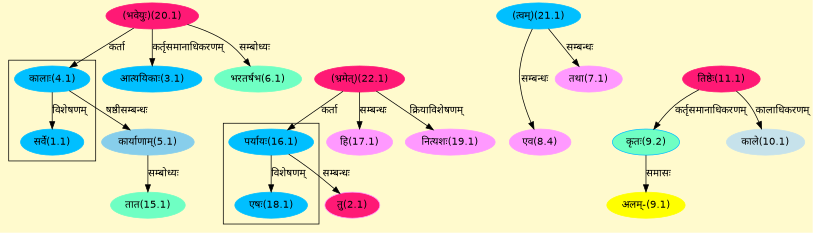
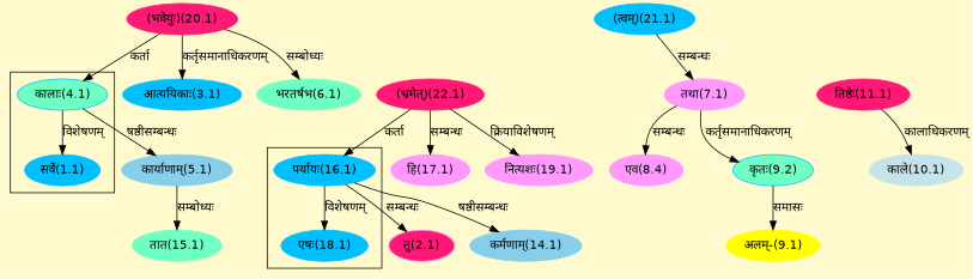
  digraph {
    bgcolor=lemonchiffon1
    compound=true
    fontname="DejaVu Sans"
    rankdir=BT
    node [color="#00BFFF" fontname="DejaVu Sans" style=filled]
    edge [dir=back fontname="DejaVu Sans"]
    n1 [label="सर्वे(1.1)"]
-   n2 [label="कालाः(4.1)"]
+   n2 [label="कालाः(4.1)" fillcolor="#6FFFC3"]
    n3 [label="एषः(18.1)"]
    n4 [label="पर्यायः(16.1)"]
    n5 [color="#FF1975" label="(भवेयुः)(20.1)"]
    n6 [color="#FF1975" label="(भ्रमेत्)(22.1)"]
    n7 [color="#FF99FF" fillcolor="#FF1975" label="तु(2.1)"]
    n8 [label="आत्ययिकाः(3.1)"]
    n9 [color="#87CEEB" label="कार्याणाम्(5.1)"]
    n10 [color="#6FFFC3" label="भरतर्षभ(6.1)"]
    n11 [color="#FF99FF" label="तथा(7.1)"]
    n12 [label="(त्वम्)(21.1)"]
    n13 [color="#FF1975" label="तिष्ठेः(11.1)"]
    n14 [color="#FF99FF" label="एव(8.4)"]
    n15 [color="#FFFF00" label="अलम्-(9.1)"]
    n16 [fillcolor="#6FFFC3" label="कृतः(9.2)"]
    n17 [color="#C6E2EB" label="काले(10.1)"]
+   n18 [color="#87CEEB" label="कर्मणाम्(14.1)"]
    n19 [color="#6FFFC3" label="तात(15.1)"]
    n20 [color="#FF99FF" label="हि(17.1)"]
    n21 [color="#FF99FF" label="नित्यशः(19.1)"]
    subgraph cluster_1 {
      n1
      n2
    }
    subgraph cluster_2 {
      n3
      n4
    }
    n1 -> n2 [label="विशेषणम्"]
    n2 -> n5 [label="कर्ता"]
    n3 -> n4 [label="विशेषणम्"]
    n4 -> n6 [label="कर्ता"]
    n7 -> n4 [label="सम्बन्धः"]
    n8 -> n5 [label="कर्तृसमानाधिकरणम्"]
    n9 -> n2 [label="षष्ठीसम्बन्धः"]
    n10 -> n5 [label="सम्बोध्यः"]
    n11 -> n12 [label="सम्बन्धः"]
-   n14 -> n12 [label="सम्बन्धः"]
+   n14 -> n11 [label="सम्बन्धः"]
    n15 -> n16 [label="समासः"]
-   n16 -> n13 [label="कर्तृसमानाधिकरणम्"]
+   n16 -> n11 [label="कर्तृसमानाधिकरणम्"]
    n17 -> n13 [label="कालाधिकरणम्"]
+   n18 -> n4 [label="षष्ठीसम्बन्धः"]
    n19 -> n9 [label="सम्बोध्यः"]
    n20 -> n6 [label="सम्बन्धः"]
    n21 -> n6 [label="क्रियाविशेषणम्"]
  }
